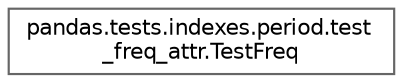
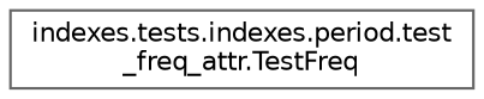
  digraph {
    rankdir=LR
    fontname="DejaVu Sans"
-   n1 [color=grey40 fillcolor=white fontname="DejaVu Sans" fontsize=10 height=0.2 label="pandas.tests.indexes.period.test\l_freq_attr.TestFreq" shape=box style=filled width=0.4]
+   n1 [color=grey40 fillcolor=white fontname="DejaVu Sans" fontsize=10 height=0.2 label="indexes.tests.indexes.period.test\l_freq_attr.TestFreq" shape=box style=filled width=0.4]
  }
